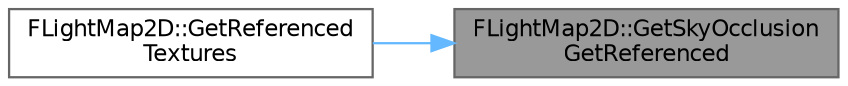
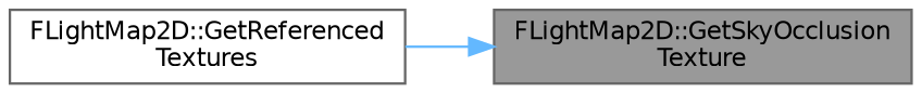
  digraph {
    rankdir=RL
    node [fontname=Helvetica fontsize=10 shape=box style=filled]
-   n1 [color=gray40 fillcolor=grey60 fontcolor=black height=0.2 label="FLightMap2D::GetSkyOcclusion\lGetReferenced" width=0.4]
+   n1 [color=gray40 fillcolor=grey60 fontcolor=black height=0.2 label="FLightMap2D::GetSkyOcclusion\lTexture" width=0.4]
    n2 [color=grey40 fillcolor=white height=0.2 label="FLightMap2D::GetReferenced\lTextures" width=0.4]
    n1 -> n2 [color=steelblue1 dir=back fontname=Helvetica fontsize=10 labelfontname=Helvetica labelfontsize=10 style=solid]
  }
